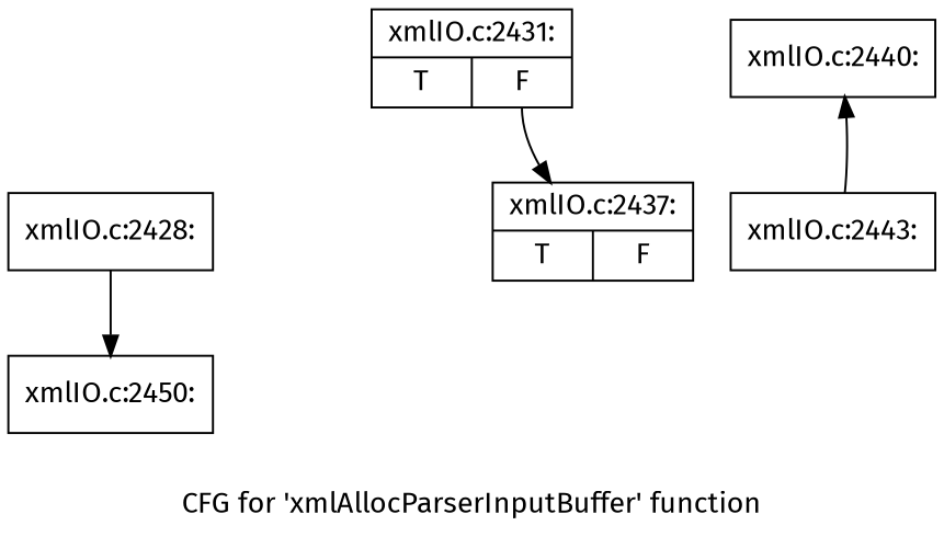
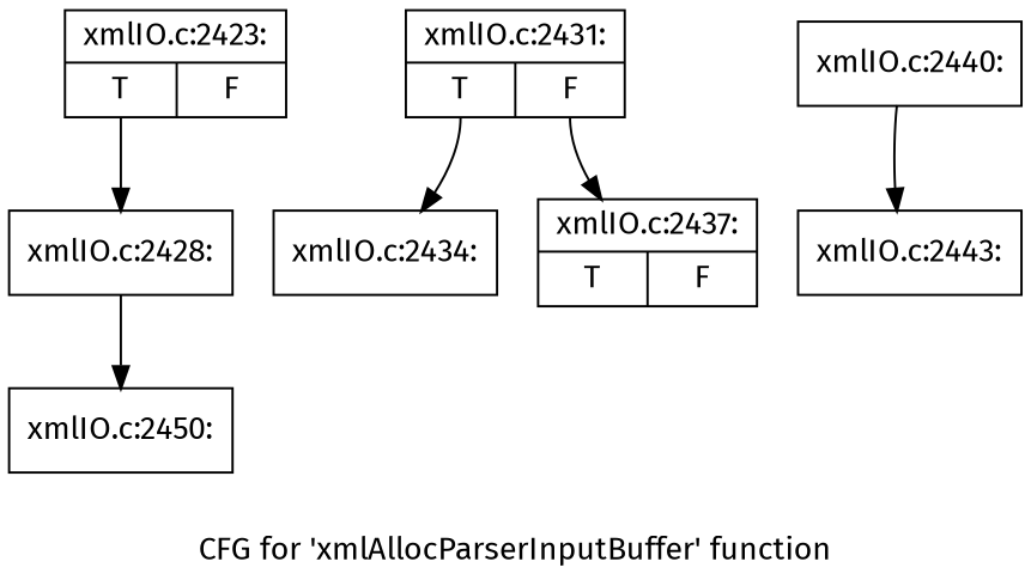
  digraph {
    fontname="Fira Sans"
    label="CFG for 'xmlAllocParserInputBuffer' function"
    node [fontname="Fira Sans" shape=record]
    edge [fontname="Fira Sans"]
+   n1 [label="{xmlIO.c:2423:|{<s0>T|<s1>F}}"]
    n2 [label="{xmlIO.c:2428:}"]
    n3 [label="{xmlIO.c:2450:}"]
    n4 [label="{xmlIO.c:2431:|{<s0>T|<s1>F}}"]
+   n5 [label="{xmlIO.c:2434:}"]
    n6 [label="{xmlIO.c:2437:|{<s0>T|<s1>F}}"]
    n7 [label="{xmlIO.c:2440:}"]
    n8 [label="{xmlIO.c:2443:}"]
+   n1 -> n2 [tailport=s0]
    n2 -> n3
+   n4 -> n5 [tailport=s0]
    n4 -> n6 [tailport=s1]
-   n8 -> n7
+   n7 -> n8
  }
